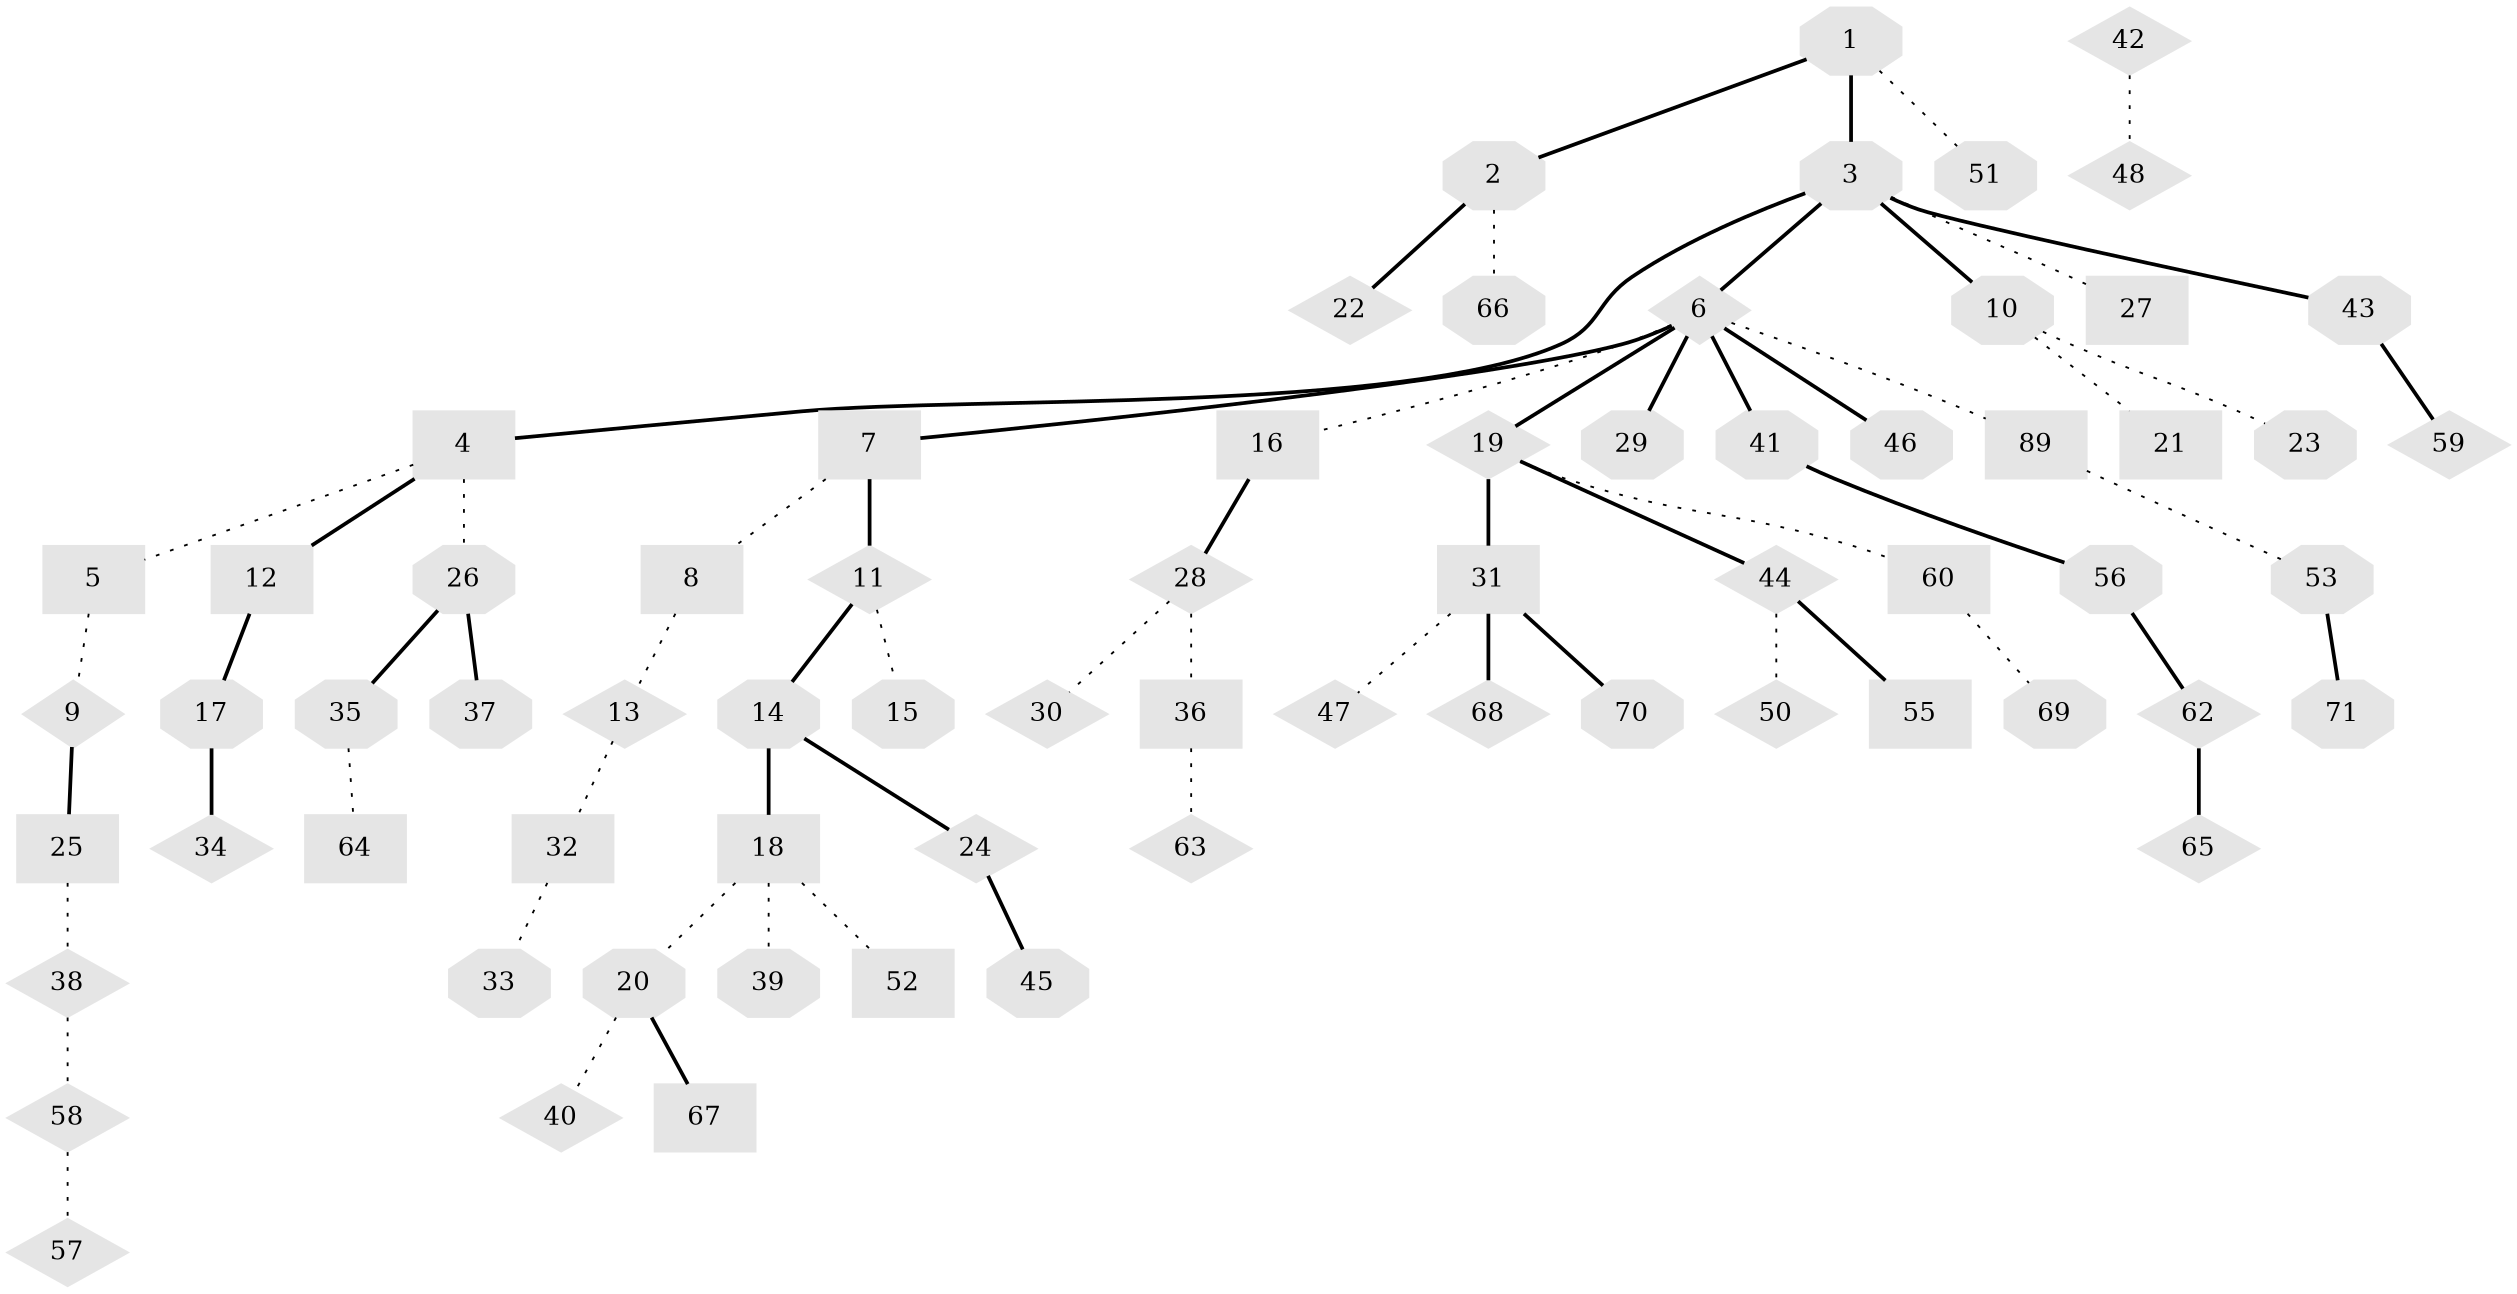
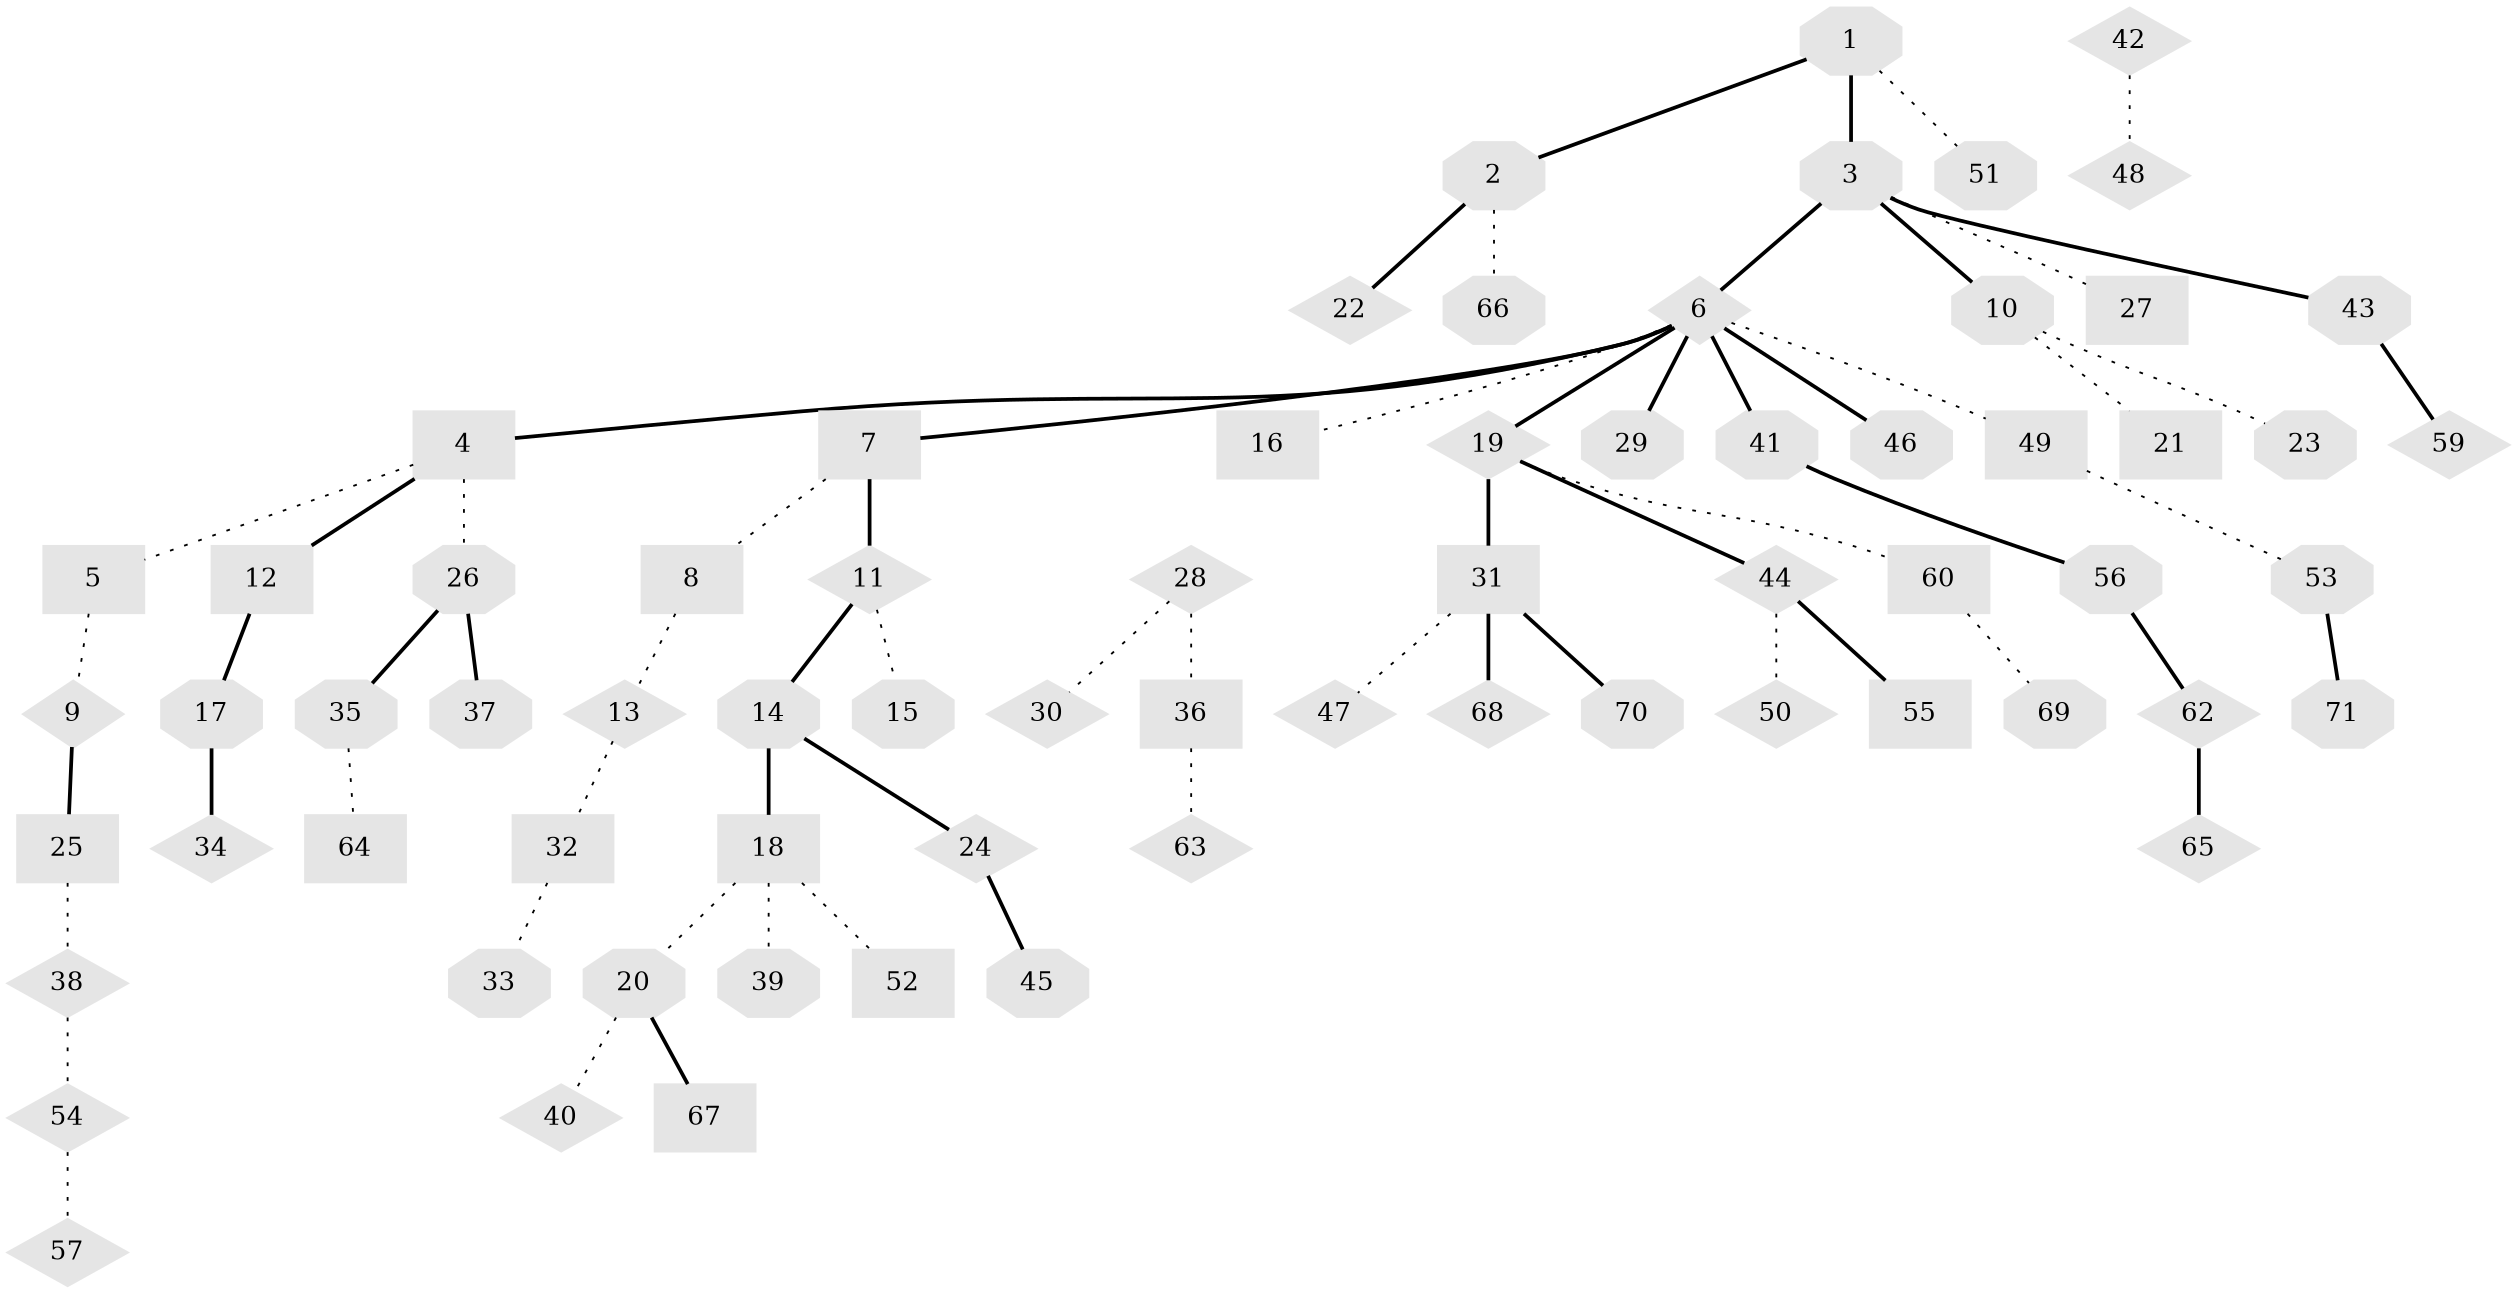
  graph {
    node [color=gray90 shape=octagon style=filled]
    edge [style=bold]
    1
    2
    3
    51
    22 [shape=diamond]
    66
    4 [shape=box]
    6 [shape=diamond]
    10
    27 [shape=box]
    43
    5 [shape=box]
    12 [shape=box]
    26
    7 [shape=box]
    16 [shape=box]
    19 [shape=diamond]
    29
    41
    46
-   49 [shape=box label=89]
+   49 [shape=box]
    21 [shape=box]
    23
    59 [shape=diamond]
    9 [shape=diamond]
    17
    35
    37
    25 [shape=box]
    8 [shape=box]
    11 [shape=diamond]
    28 [shape=diamond]
    31 [shape=box]
    44 [shape=diamond]
    60 [shape=box]
    56
    53
    13 [shape=diamond]
    14
    15
    32 [shape=box]
    38 [shape=diamond]
    18 [shape=box]
    24 [shape=diamond]
    34 [shape=diamond]
    33
    20
    39
    52 [shape=box]
    45
    30 [shape=diamond]
    36 [shape=box]
    40 [shape=diamond]
    67 [shape=box]
    47 [shape=diamond]
    68 [shape=diamond]
    70
    50 [shape=diamond]
    55 [shape=box]
    69
-   54 [shape=diamond label=58]
+   54 [shape=diamond]
    64 [shape=box]
    63 [shape=diamond]
    42 [shape=diamond]
    48 [shape=diamond]
    57 [shape=diamond]
    62 [shape=diamond]
    71
    65 [shape=diamond]
    1 -- 2
    1 -- 3
    1 -- 51 [style=dotted]
    2 -- 22
    2 -- 66 [style=dotted]
-   3 -- 4
+   6 -- 4
    3 -- 6
    3 -- 10
    3 -- 27 [style=dotted]
    3 -- 43
    4 -- 5 [style=dotted]
    4 -- 12
    4 -- 26 [style=dotted]
    6 -- 7
    6 -- 16 [style=dotted]
    6 -- 19
    6 -- 29
    6 -- 41
    6 -- 46
    6 -- 49 [style=dotted]
    10 -- 21 [style=dotted]
    10 -- 23 [style=dotted]
    43 -- 59
    5 -- 9 [style=dotted]
    12 -- 17
    26 -- 35
    26 -- 37
    7 -- 8 [style=dotted]
    7 -- 11
-   16 -- 28
    19 -- 31
    19 -- 44
    19 -- 60 [style=dotted]
    41 -- 56
    49 -- 53 [style=dotted]
    9 -- 25
    17 -- 34
    35 -- 64 [style=dotted]
    25 -- 38 [style=dotted]
    8 -- 13 [style=dotted]
    11 -- 14
    11 -- 15 [style=dotted]
    28 -- 30 [style=dotted]
    28 -- 36 [style=dotted]
    31 -- 47 [style=dotted]
    31 -- 68
    31 -- 70
    44 -- 50 [style=dotted]
    44 -- 55
    60 -- 69 [style=dotted]
    56 -- 62
    53 -- 71
    13 -- 32 [style=dotted]
    14 -- 18
    14 -- 24
    32 -- 33 [style=dotted]
    38 -- 54 [style=dotted]
    18 -- 20 [style=dotted]
    18 -- 39 [style=dotted]
    18 -- 52 [style=dotted]
    24 -- 45
    20 -- 40 [style=dotted]
    20 -- 67
    36 -- 63 [style=dotted]
    54 -- 57 [style=dotted]
    42 -- 48 [style=dotted]
    62 -- 65
  }
